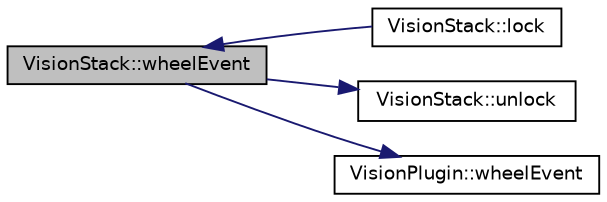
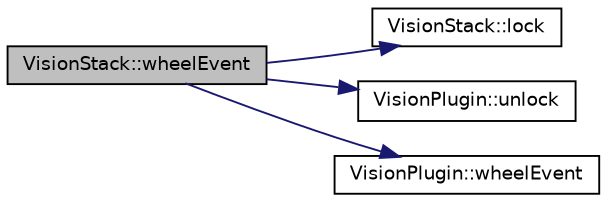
  digraph {
    rankdir=LR
    node [color=black fillcolor=white fontname=Helvetica fontsize=10 shape=record style=filled]
    edge [color=midnightblue fontname=Helvetica fontsize=10 labelfontname=Helvetica labelfontsize=10 style=solid]
    n1 [fillcolor=grey75 fontcolor=black height=0.2 label="VisionStack::wheelEvent" width=0.4]
    n2 [height=0.2 label="VisionStack::lock" width=0.4]
-   n3 [height=0.2 label="VisionStack::unlock" width=0.4]
+   n3 [height=0.2 label="VisionPlugin::unlock" width=0.4]
    n4 [height=0.2 label="VisionPlugin::wheelEvent" width=0.4]
-   n2 -> n1
+   n1 -> n2
    n1 -> n3
    n1 -> n4
  }
